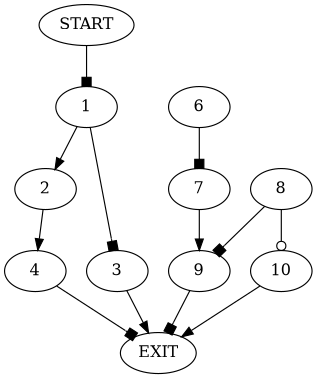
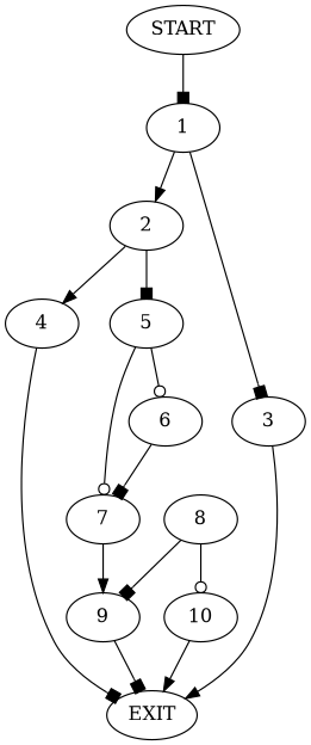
  digraph {
    edge [arrowhead=box]
    n1 [label=START]
    1
    2
    3
    n5 [label=EXIT]
    4
+   5
    6
    7
    9
    8
    10
    n1 -> 1
    1 -> 2 [arrowhead=normal]
    1 -> 3
    2 -> 4 [arrowhead=normal]
+   2 -> 5
    3 -> n5 [arrowhead=normal]
    4 -> n5
+   5 -> 6 [arrowhead=odot]
+   5 -> 7 [arrowhead=odot]
    6 -> 7
    7 -> 9 [arrowhead=normal]
    9 -> n5
    8 -> 9
    8 -> 10 [arrowhead=odot]
    10 -> n5 [arrowhead=normal]
  }
